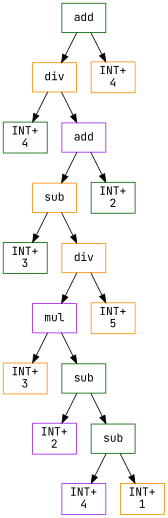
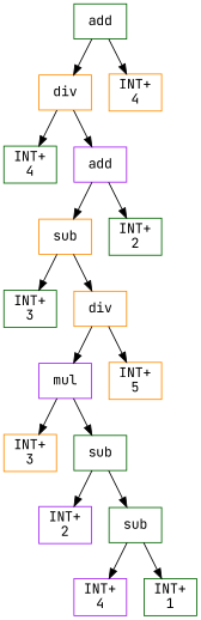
  digraph {
    fontname="JetBrains Mono"
    node [shape=box color=darkorange fontname="JetBrains Mono"]
    edge [fontname="JetBrains Mono"]
    n1 [label=add color=darkgreen]
    n2 [label=div]
    n3 [label="INT+\n4"]
    n4 [label="INT+\n4" color=darkgreen]
    n5 [label=add color=purple]
    n6 [label=sub]
    n7 [label="INT+\n2" color=darkgreen]
    n8 [label="INT+\n3" color=darkgreen]
    n9 [label=div]
    n10 [label=mul color=purple]
    n11 [label="INT+\n5"]
    n12 [label="INT+\n3"]
    n13 [label=sub color=darkgreen]
    n14 [label="INT+\n2" color=purple]
    n15 [label=sub color=darkgreen]
    n16 [label="INT+\n4" color=purple]
-   n17 [label="INT+\n1"]
+   n17 [label="INT+\n1" color=darkgreen]
    n1 -> n2
    n1 -> n3
    n2 -> n4
    n2 -> n5
    n5 -> n6
    n5 -> n7
    n6 -> n8
    n6 -> n9
    n9 -> n10
    n9 -> n11
    n10 -> n12
    n10 -> n13
    n13 -> n14
    n13 -> n15
    n15 -> n16
    n15 -> n17
  }
